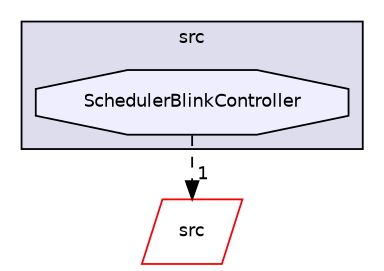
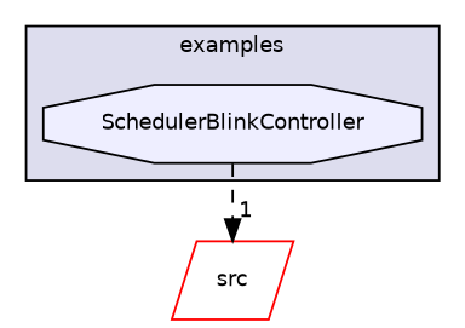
  digraph {
    compound=true
    node [fontname=Helvetica fontsize=10 style=filled]
    n1 [fillcolor="#eeeeff" label=SchedulerBlinkController pencolor=black shape=octagon]
    n2 [color=red fillcolor=white label=src shape=parallelogram]
    subgraph cluster_1 {
      bgcolor="#ddddee"
      fontname=Helvetica
      fontsize=10
-     label=src
+     label=examples
      pencolor=black
      n1
    }
    n1 -> n2 [headlabel=1 labeldistance=1.5 labelfontname=Helvetica labelfontsize=10 style=dashed]
  }
